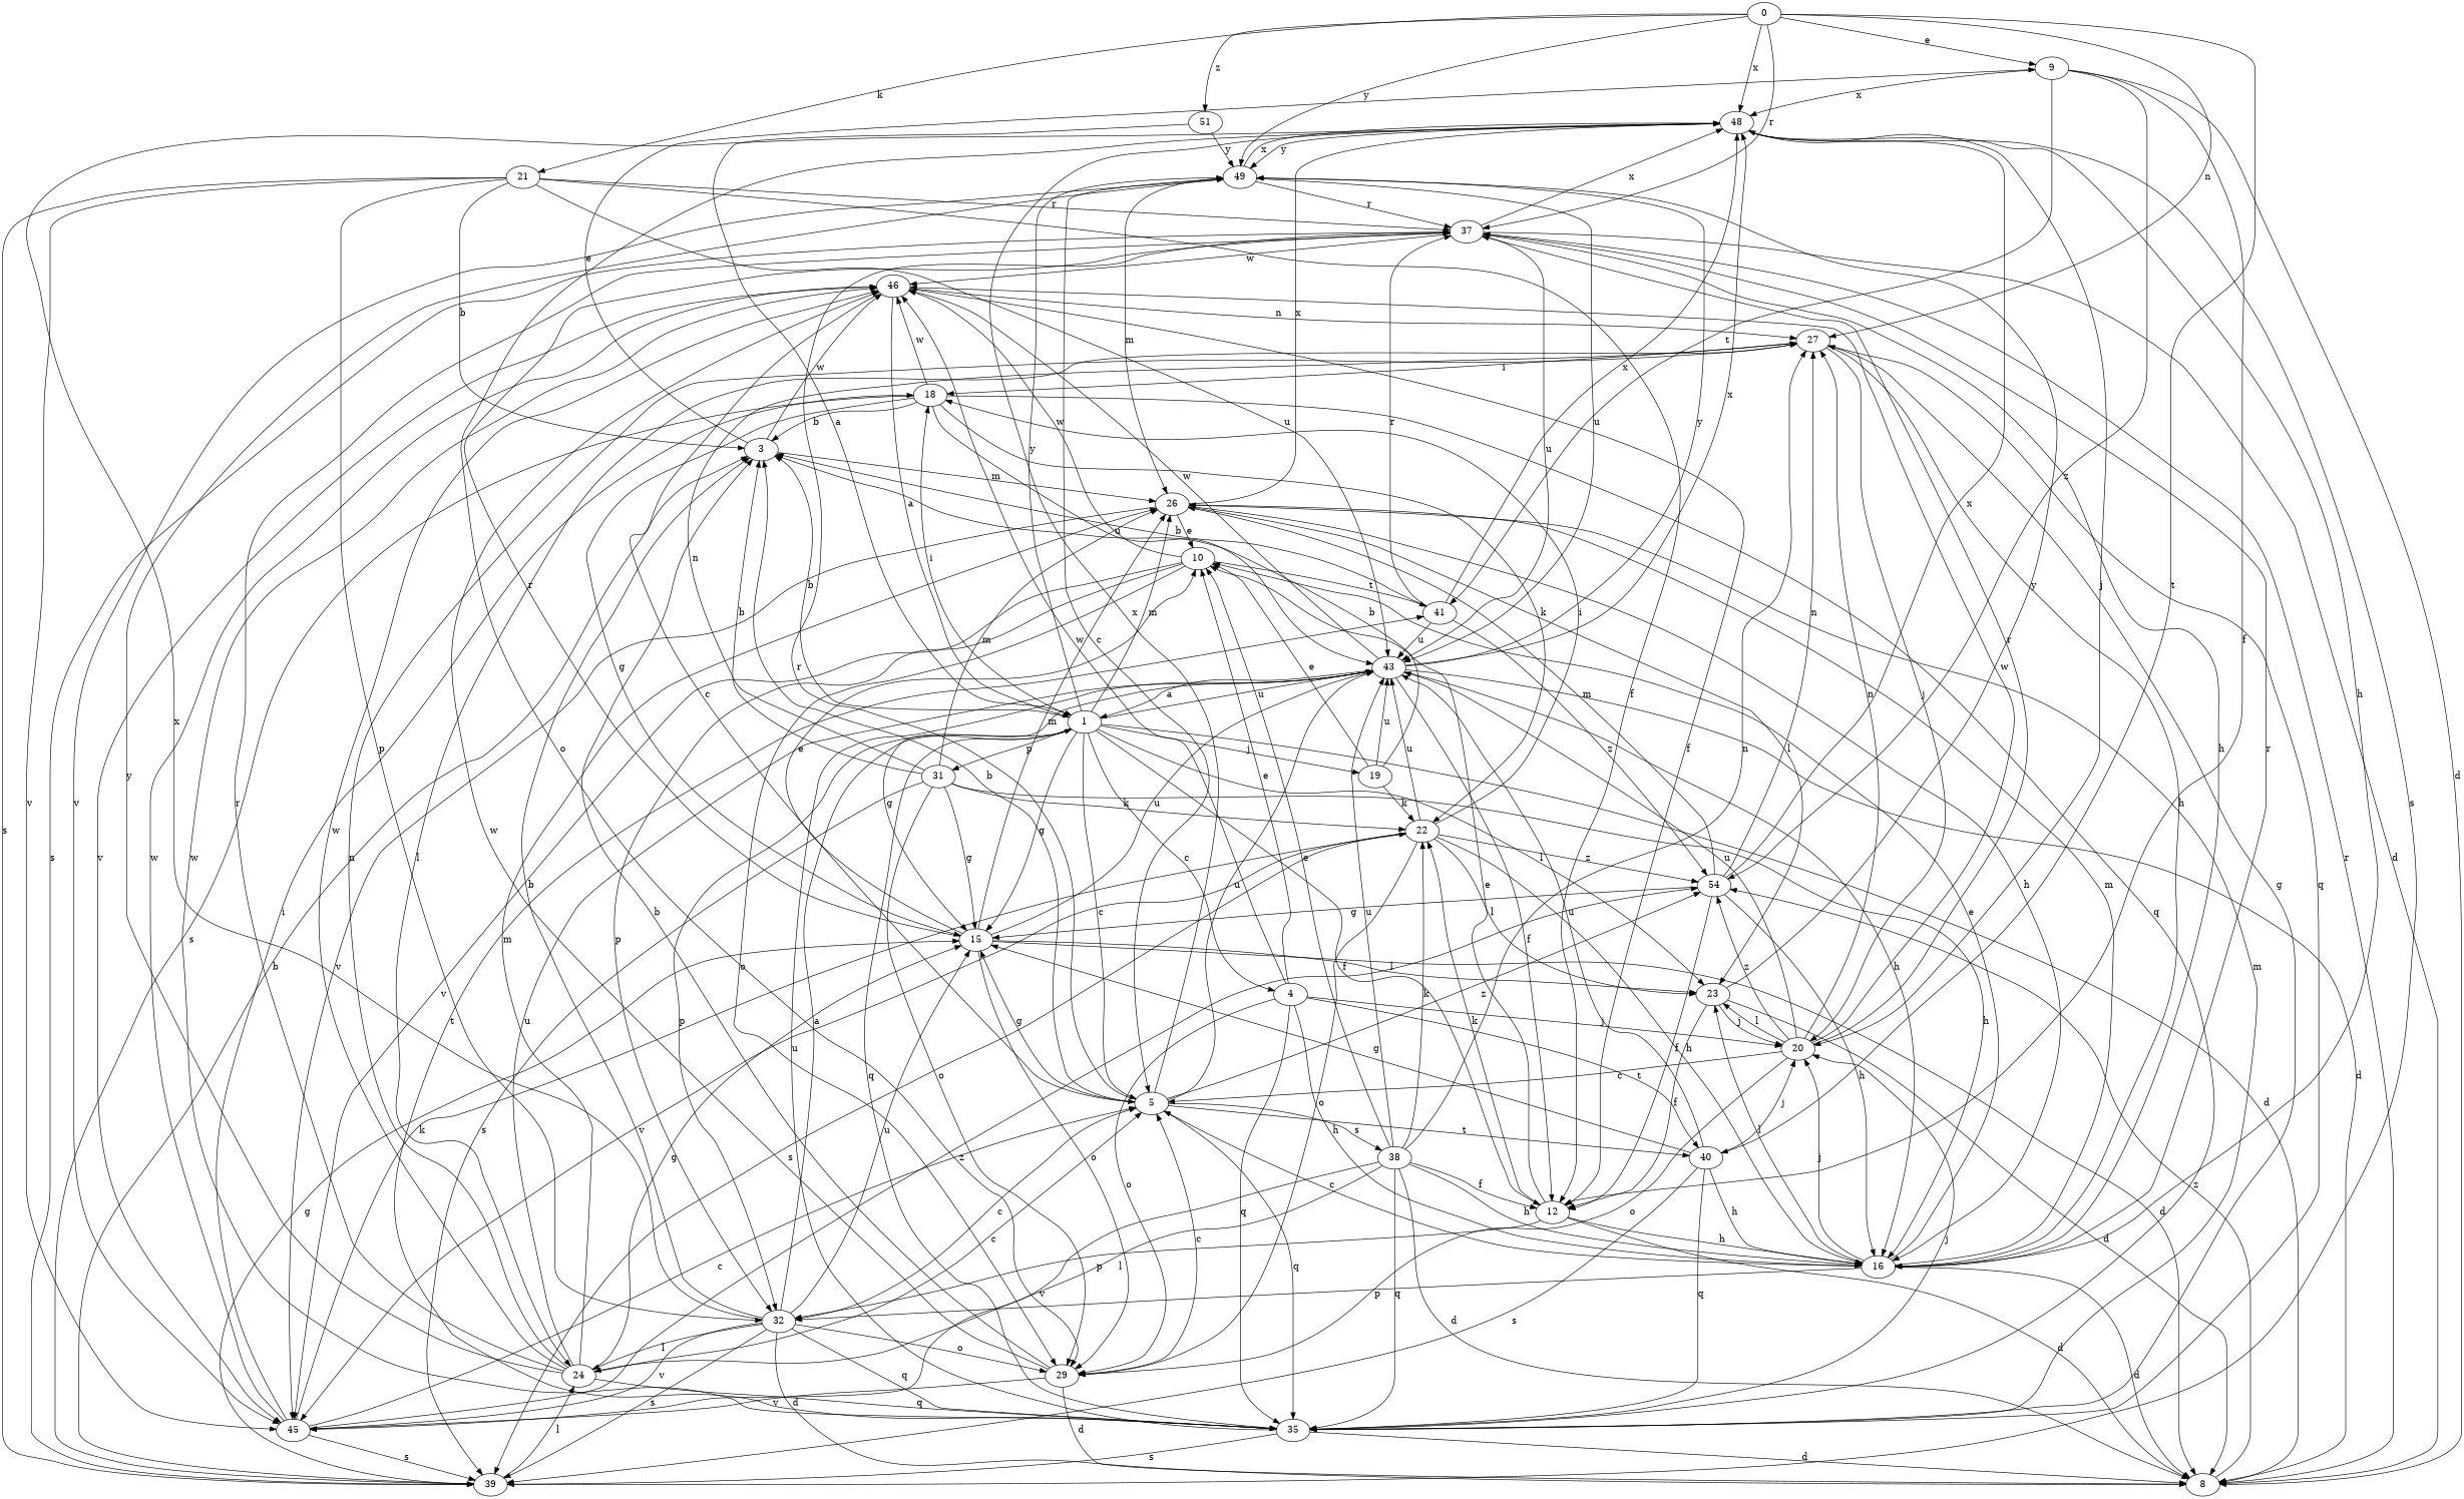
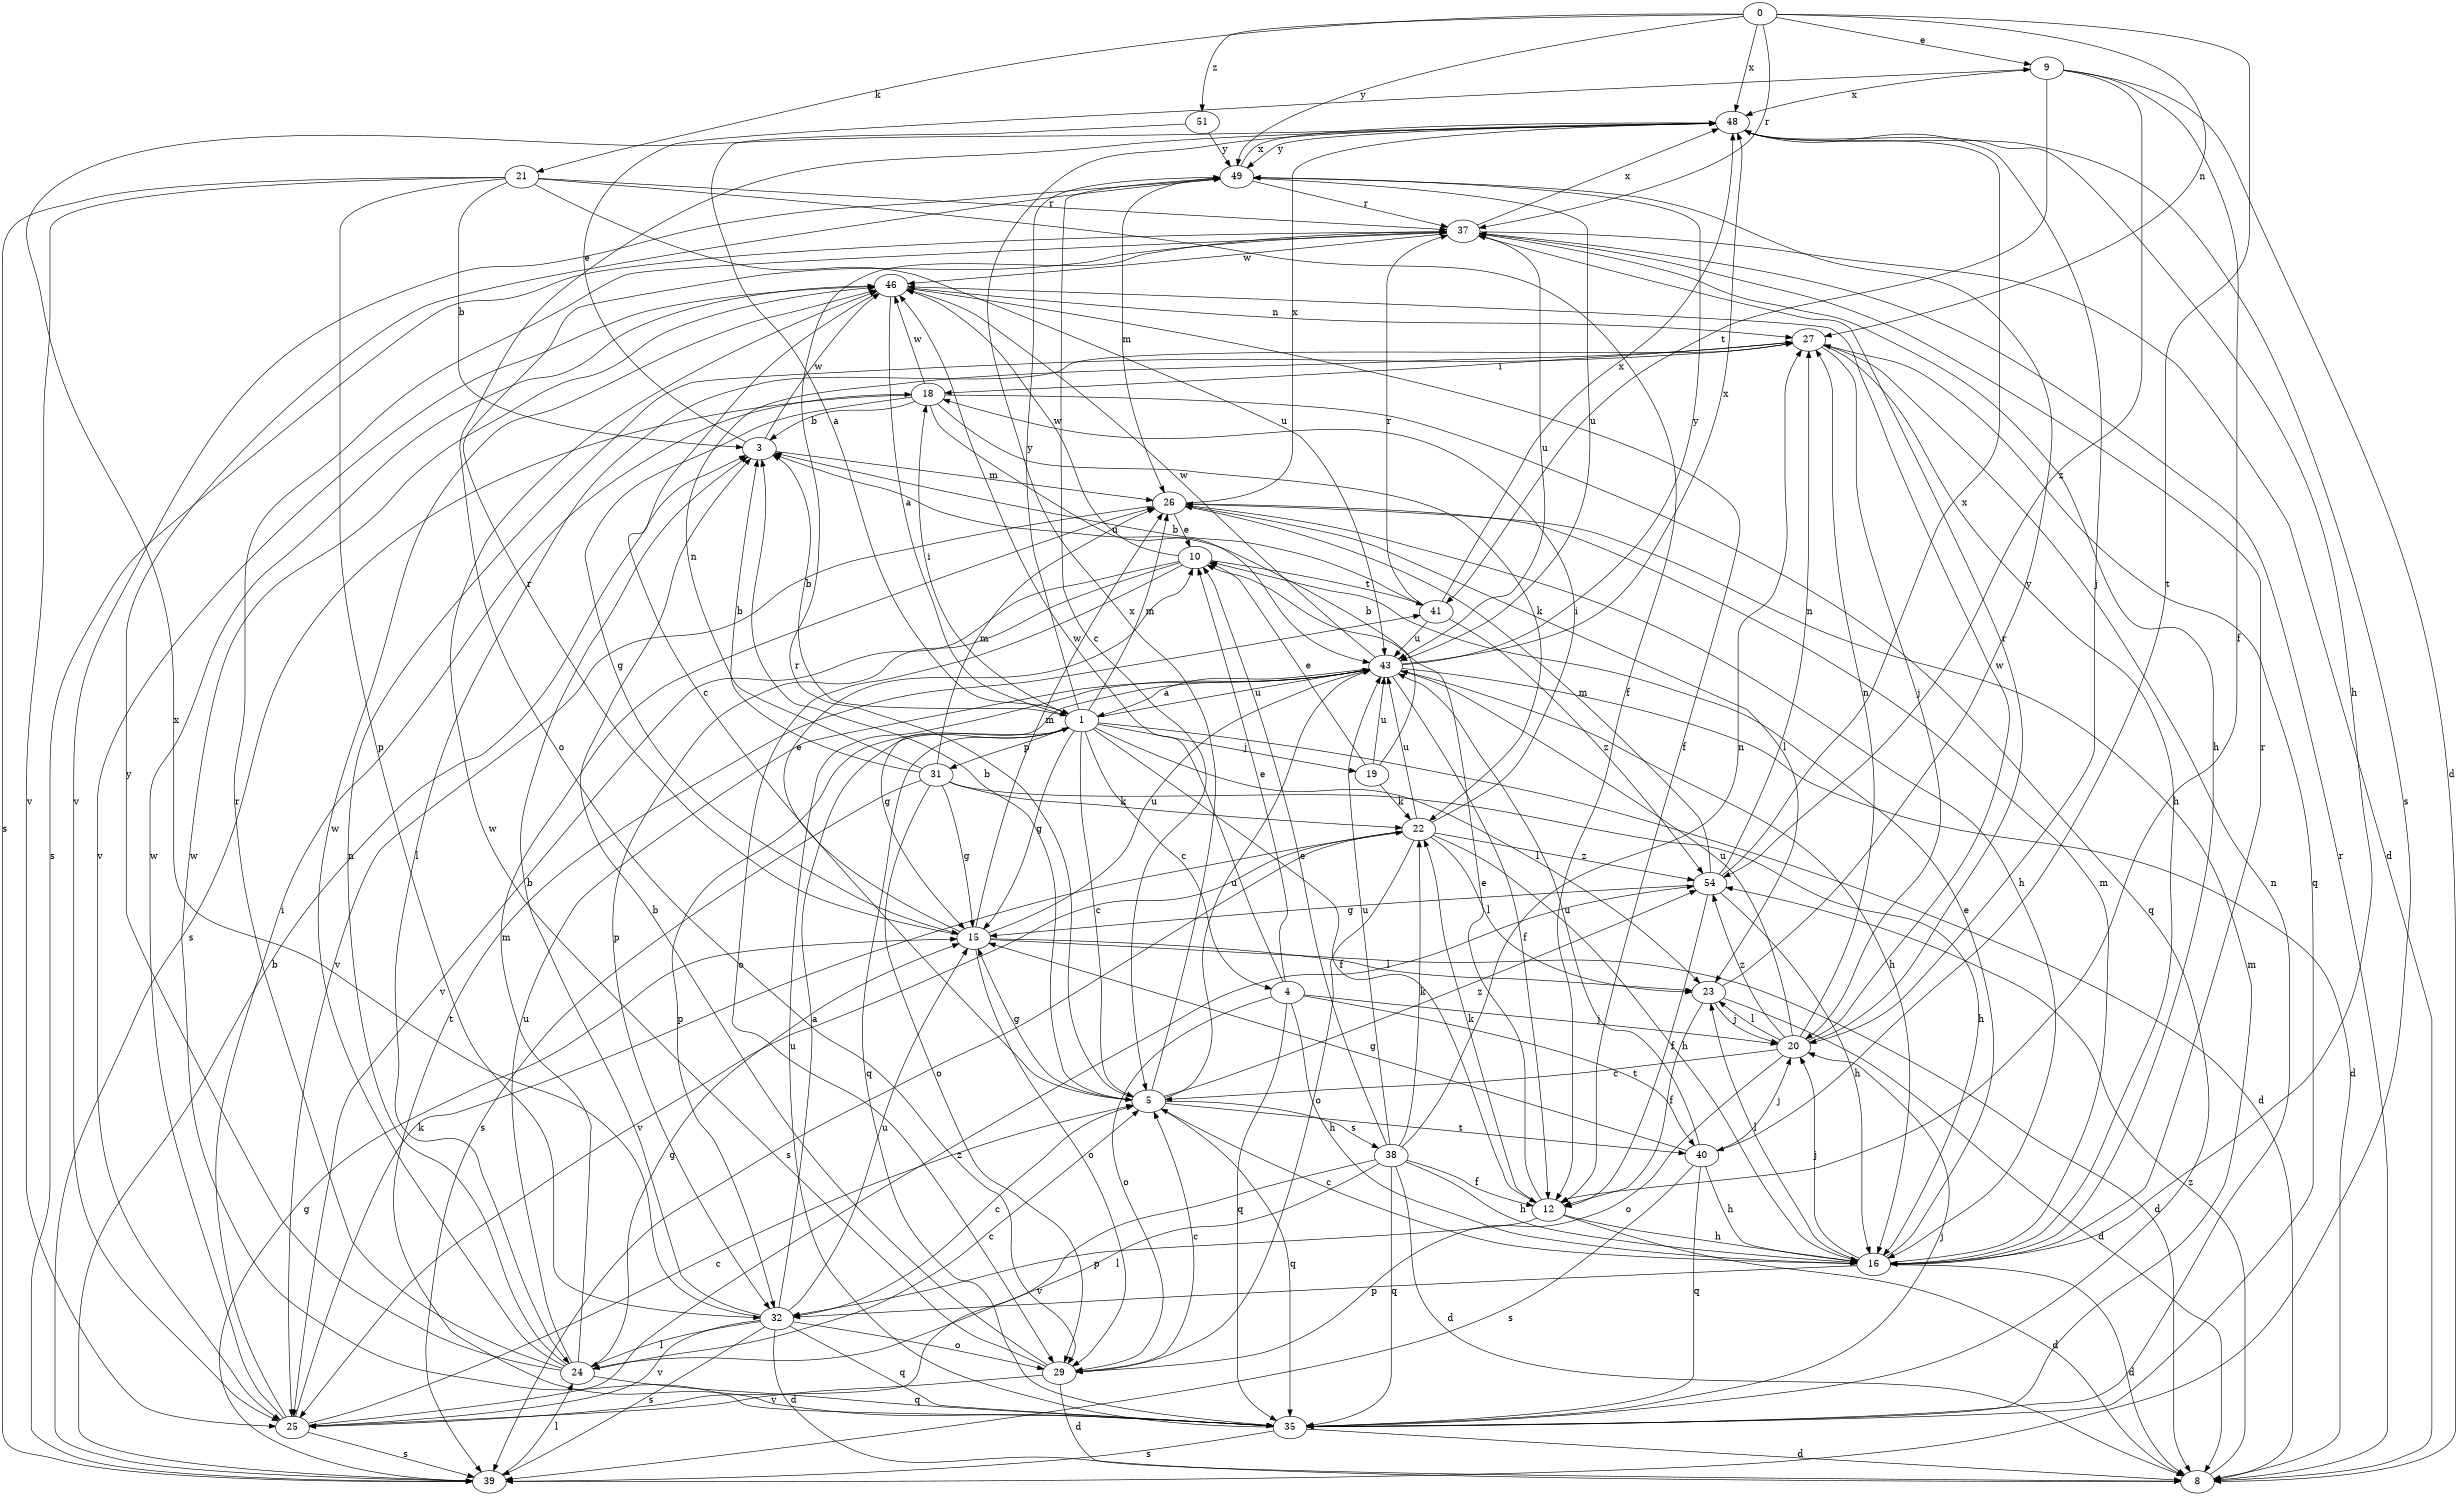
  strict digraph {
    0
    9
    21
    27
    37
    40
    48
    49
    51
    8
    12
    54
    41
    3
    32
    43
-   45
+   45 [label=25]
    39
    18
    35
    16
    20
    24
    46
    15
    29
    5
    26
    1
    4
    19
    23
    31
    10
    38
    22
    0 -> 9 [label=e]
    0 -> 21 [label=k]
    0 -> 27 [label=n]
    0 -> 37 [label=r]
    0 -> 40 [label=t]
    0 -> 48 [label=x]
    0 -> 49 [label=y]
    0 -> 51 [label=z]
    9 -> 48 [label=x]
    9 -> 8 [label=d]
    9 -> 12 [label=f]
    9 -> 54 [label=z]
    9 -> 41 [label=t]
    21 -> 37 [label=r]
    21 -> 12 [label=f]
    21 -> 3 [label=b]
    21 -> 32 [label=p]
    21 -> 43 [label=u]
    21 -> 45 [label=v]
    21 -> 39 [label=s]
    27 -> 18 [label=i]
    27 -> 35 [label=q]
    27 -> 16 [label=h]
    27 -> 20 [label=j]
    27 -> 24 [label=l]
    37 -> 48 [label=x]
    37 -> 8 [label=d]
    37 -> 43 [label=u]
    37 -> 39 [label=s]
    37 -> 16 [label=h]
    37 -> 46 [label=w]
    40 -> 43 [label=u]
    40 -> 39 [label=s]
    40 -> 35 [label=q]
    40 -> 16 [label=h]
    40 -> 20 [label=j]
    40 -> 15 [label=g]
    48 -> 49 [label=y]
    48 -> 39 [label=s]
    48 -> 16 [label=h]
    48 -> 20 [label=j]
    48 -> 29 [label=o]
    49 -> 37 [label=r]
    49 -> 48 [label=x]
    49 -> 43 [label=u]
    49 -> 45 [label=v]
    49 -> 5 [label=c]
    49 -> 26 [label=m]
    51 -> 49 [label=y]
    51 -> 1 [label=a]
    8 -> 37 [label=r]
    8 -> 54 [label=z]
    12 -> 8 [label=d]
    12 -> 32 [label=p]
    12 -> 16 [label=h]
    12 -> 10 [label=e]
    12 -> 22 [label=k]
    54 -> 27 [label=n]
    54 -> 48 [label=x]
    54 -> 12 [label=f]
    54 -> 16 [label=h]
    54 -> 15 [label=g]
    54 -> 26 [label=m]
    41 -> 37 [label=r]
    41 -> 48 [label=x]
    41 -> 54 [label=z]
    41 -> 3 [label=b]
    41 -> 43 [label=u]
    3 -> 9 [label=e]
    3 -> 46 [label=w]
    3 -> 26 [label=m]
    32 -> 48 [label=x]
    32 -> 8 [label=d]
    32 -> 3 [label=b]
    32 -> 45 [label=v]
    32 -> 39 [label=s]
    32 -> 35 [label=q]
    32 -> 24 [label=l]
    32 -> 15 [label=u]
    32 -> 29 [label=o]
    32 -> 5 [label=c]
    32 -> 1 [label=a]
    43 -> 48 [label=x]
    43 -> 49 [label=y]
    43 -> 8 [label=d]
    43 -> 12 [label=f]
    43 -> 16 [label=h]
    43 -> 46 [label=w]
    43 -> 15 [label=g]
    43 -> 1 [label=a]
    45 -> 54 [label=z]
    45 -> 39 [label=s]
    45 -> 18 [label=i]
    45 -> 46 [label=w]
    45 -> 5 [label=c]
    45 -> 22 [label=k]
    39 -> 3 [label=b]
    39 -> 24 [label=l]
    39 -> 15 [label=g]
    18 -> 3 [label=b]
    18 -> 43 [label=u]
    18 -> 39 [label=s]
    18 -> 35 [label=q]
    18 -> 46 [label=w]
    18 -> 15 [label=g]
    18 -> 22 [label=k]
-   35 -> 27 [label=g]
+   35 -> 27 [label=n]
    35 -> 8 [label=d]
    35 -> 41 [label=t]
    35 -> 43 [label=u]
    35 -> 39 [label=s]
    35 -> 20 [label=j]
    35 -> 46 [label=w]
    35 -> 26 [label=m]
    16 -> 37 [label=r]
    16 -> 8 [label=d]
    16 -> 32 [label=p]
    16 -> 20 [label=j]
    16 -> 5 [label=c]
    16 -> 26 [label=m]
    16 -> 23 [label=l]
    16 -> 10 [label=e]
    20 -> 27 [label=n]
    20 -> 37 [label=r]
    20 -> 54 [label=z]
    20 -> 43 [label=u]
    20 -> 46 [label=w]
    20 -> 29 [label=o]
    20 -> 5 [label=c]
    20 -> 23 [label=l]
    24 -> 27 [label=n]
    24 -> 37 [label=r]
    24 -> 49 [label=y]
    24 -> 43 [label=u]
    24 -> 35 [label=q]
    24 -> 46 [label=w]
    24 -> 15 [label=g]
    24 -> 5 [label=c]
    24 -> 26 [label=m]
    46 -> 27 [label=n]
    46 -> 12 [label=f]
    46 -> 45 [label=v]
    46 -> 5 [label=c]
    46 -> 1 [label=a]
    15 -> 37 [label=r]
    15 -> 8 [label=d]
    15 -> 43 [label=u]
    15 -> 29 [label=o]
    15 -> 26 [label=m]
    15 -> 23 [label=l]
    15 -> 10 [label=e]
    29 -> 8 [label=d]
    29 -> 3 [label=b]
    29 -> 45 [label=v]
    29 -> 46 [label=w]
    29 -> 5 [label=c]
    5 -> 37 [label=r]
    5 -> 40 [label=t]
    5 -> 48 [label=x]
    5 -> 54 [label=z]
    5 -> 3 [label=b]
    5 -> 43 [label=u]
    5 -> 35 [label=q]
    5 -> 15 [label=g]
    5 -> 38 [label=s]
    26 -> 48 [label=x]
    26 -> 45 [label=v]
    26 -> 16 [label=h]
    26 -> 23 [label=l]
    26 -> 10 [label=e]
    1 -> 49 [label=y]
    1 -> 8 [label=d]
    1 -> 12 [label=f]
    1 -> 3 [label=b]
    1 -> 32 [label=p]
    1 -> 43 [label=u]
    1 -> 18 [label=i]
    1 -> 35 [label=q]
    1 -> 15 [label=g]
    1 -> 5 [label=c]
    1 -> 26 [label=m]
    1 -> 4 [label=c]
    1 -> 19 [label=j]
    1 -> 23 [label=l]
    1 -> 31 [label=p]
    4 -> 40 [label=t]
    4 -> 35 [label=q]
    4 -> 16 [label=h]
    4 -> 20 [label=j]
    4 -> 46 [label=w]
    4 -> 29 [label=o]
    4 -> 10 [label=e]
    19 -> 3 [label=b]
    19 -> 43 [label=u]
    19 -> 10 [label=e]
    19 -> 22 [label=k]
    23 -> 49 [label=y]
    23 -> 8 [label=d]
    23 -> 12 [label=f]
    23 -> 20 [label=j]
    31 -> 27 [label=n]
    31 -> 3 [label=b]
    31 -> 39 [label=s]
    31 -> 16 [label=h]
    31 -> 15 [label=g]
    31 -> 29 [label=o]
    31 -> 26 [label=m]
    31 -> 22 [label=k]
    10 -> 41 [label=t]
    10 -> 32 [label=p]
    10 -> 45 [label=v]
    10 -> 46 [label=w]
    10 -> 29 [label=o]
    38 -> 27 [label=n]
    38 -> 8 [label=d]
    38 -> 12 [label=f]
    38 -> 43 [label=u]
    38 -> 45 [label=v]
    38 -> 35 [label=q]
    38 -> 16 [label=h]
    38 -> 24 [label=l]
    38 -> 10 [label=e]
    38 -> 22 [label=k]
    22 -> 54 [label=z]
    22 -> 43 [label=u]
    22 -> 45 [label=v]
    22 -> 39 [label=s]
    22 -> 18 [label=i]
    22 -> 16 [label=h]
    22 -> 29 [label=o]
    22 -> 23 [label=l]
  }
